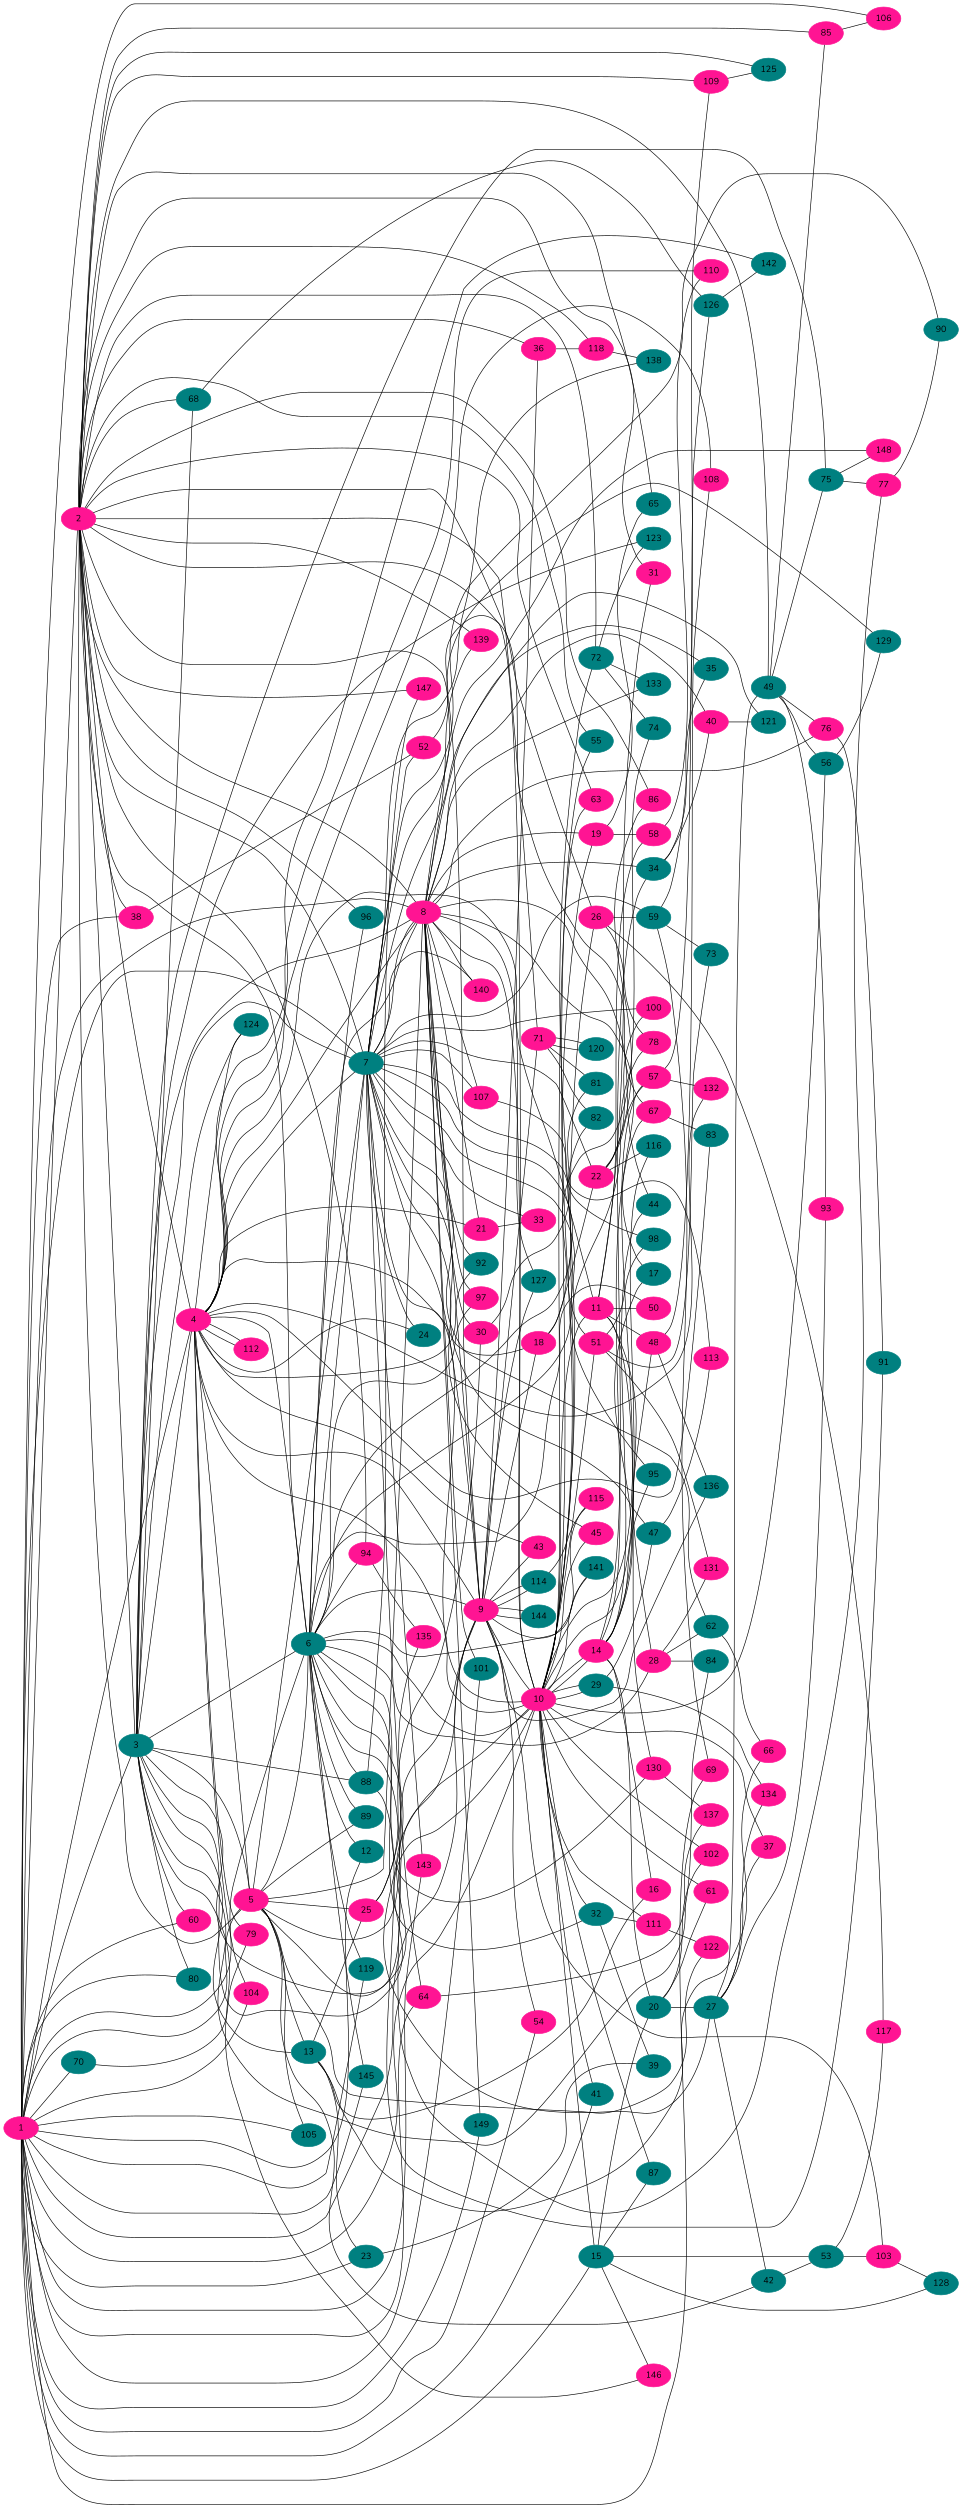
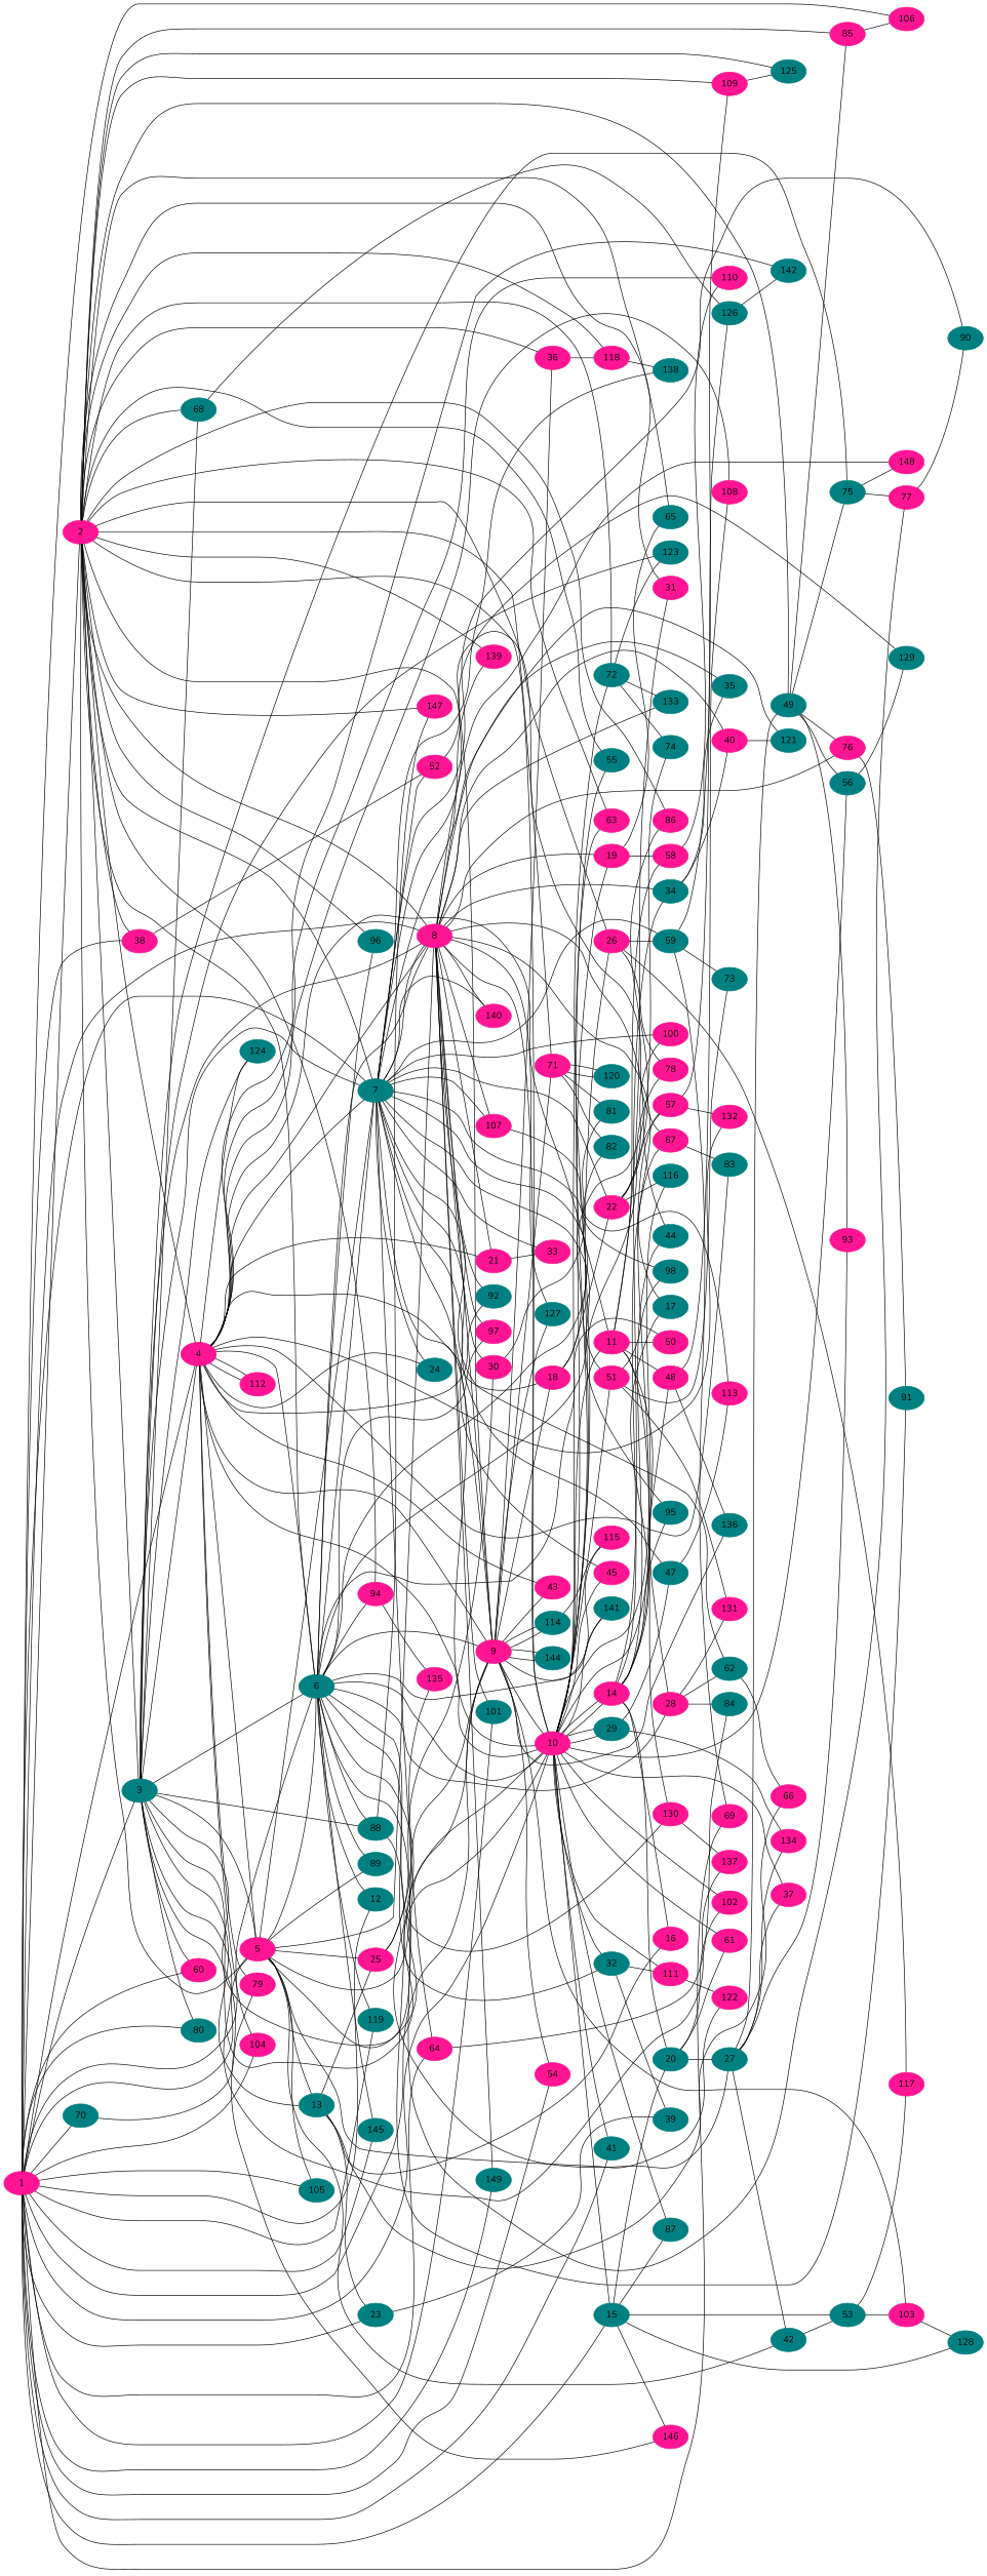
  graph {
    fontname=Nunito
    rankdir=LR
    node [color=deeppink fontname=Nunito style=filled]
    edge [fontname=Nunito]
    1
    2
    3 [color=teal]
    4
    5
    6 [color=teal]
    7 [color=teal]
    8
    9
    10
    12 [color=teal]
    15 [color=teal]
    23 [color=teal]
    38
    41 [color=teal]
    54
    60
    64
    69
    70 [color=teal]
    80 [color=teal]
    101 [color=teal]
    104
    105 [color=teal]
    106
    119 [color=teal]
-   143
    145 [color=teal]
    149 [color=teal]
    26
    31
    36
    49 [color=teal]
    55 [color=teal]
    63
    65 [color=teal]
    68 [color=teal]
    71
    72 [color=teal]
    85
    86
    94
    96 [color=teal]
    109
    118
    125 [color=teal]
    139
    147
    13 [color=teal]
    75 [color=teal]
    88 [color=teal]
    123 [color=teal]
    124 [color=teal]
    137
    146
    11
    18
    21
    24 [color=teal]
    43
    79
    83 [color=teal]
    92 [color=teal]
    108
    110
    112
    132
    142 [color=teal]
    25
    42 [color=teal]
    89 [color=teal]
    122
    27 [color=teal]
    28
    32 [color=teal]
    50
    77
    78
    82 [color=teal]
    97
    115
    130
    22
    33
    35 [color=teal]
    45
    47 [color=teal]
    51
    52
    59 [color=teal]
    62 [color=teal]
    90 [color=teal]
    95 [color=teal]
    98 [color=teal]
    100
    107
    129 [color=teal]
    138 [color=teal]
    140
    17 [color=teal]
    19
    30
    34 [color=teal]
    40
    44 [color=teal]
    76
    121 [color=teal]
    127 [color=teal]
    133 [color=teal]
    148
    103
    114 [color=teal]
    136 [color=teal]
    141 [color=teal]
    144 [color=teal]
    14
    29 [color=teal]
    37
    56 [color=teal]
    57
    61
    87 [color=teal]
    102
    111
    116 [color=teal]
    20 [color=teal]
    53 [color=teal]
    128 [color=teal]
    39 [color=teal]
    84 [color=teal]
    117
    93
    126 [color=teal]
    81 [color=teal]
    120 [color=teal]
    74 [color=teal]
    135
    16
    66
    91 [color=teal]
    48
    58
    134
    131
    113
    73 [color=teal]
    67
    1 -- 2
    1 -- 3
    1 -- 4
    1 -- 5
    1 -- 6
    1 -- 7
    1 -- 8
    1 -- 9
    1 -- 10
    1 -- 12
    1 -- 15
    1 -- 23
    1 -- 38
    1 -- 41
    1 -- 54
    1 -- 60
    1 -- 64
    1 -- 69
    1 -- 70
    1 -- 80
    1 -- 101
    1 -- 104
    1 -- 105
    1 -- 106
    1 -- 119
-   1 -- 143
    1 -- 145
    1 -- 149
    2 -- 3
    2 -- 4
    2 -- 5
    2 -- 6
    2 -- 7
    2 -- 8
    2 -- 9
    2 -- 10
    2 -- 38
    2 -- 26
    2 -- 31
    2 -- 36
    2 -- 49
    2 -- 55
    2 -- 63
    2 -- 65
    2 -- 68
    2 -- 71
    2 -- 72
    2 -- 85
    2 -- 86
    2 -- 94
    2 -- 96
    2 -- 109
    2 -- 118
    2 -- 125
    2 -- 139
    2 -- 147
    3 -- 4
    3 -- 5
    3 -- 6
    3 -- 7
    3 -- 8
    3 -- 9
    3 -- 10
    3 -- 60
    3 -- 80
    3 -- 68
    3 -- 13
    3 -- 75
    3 -- 88
    3 -- 123
    3 -- 124
    3 -- 137
    3 -- 146
    4 -- 5
    4 -- 6
    4 -- 7
    4 -- 8
    4 -- 9
    4 -- 10
    4 -- 104
    4 -- 124
    4 -- 11
    4 -- 18
    4 -- 21
    4 -- 24
    4 -- 43
    4 -- 79
    4 -- 83
    4 -- 92
    4 -- 108
    4 -- 110
    4 -- 112
    4 -- 112
    4 -- 132
    4 -- 142
    5 -- 6
    5 -- 7
    5 -- 8
    5 -- 9
    5 -- 10
    5 -- 105
    5 -- 13
    5 -- 25
    5 -- 42
    5 -- 89
    5 -- 122
    6 -- 7
    6 -- 8
    6 -- 9
    6 -- 10
    6 -- 12
    6 -- 119
    6 -- 145
    6 -- 94
    6 -- 96
    6 -- 88
    6 -- 89
    6 -- 27
    6 -- 28
    6 -- 32
    6 -- 50
    6 -- 77
    6 -- 78
    6 -- 82
    6 -- 97
    6 -- 115
    6 -- 130
    7 -- 8
    7 -- 9
    7 -- 10
    7 -- 64
-   7 -- 143
    7 -- 24
    7 -- 22
    7 -- 33
    7 -- 35
    7 -- 45
    7 -- 47
    7 -- 51
    7 -- 52
    7 -- 59
    7 -- 62
    7 -- 90
    7 -- 95
    7 -- 98
    7 -- 100
    7 -- 107
    7 -- 129
    7 -- 138
    7 -- 140
    8 -- 9
    8 -- 10
    8 -- 101
    8 -- 149
    8 -- 139
    8 -- 21
    8 -- 92
    8 -- 97
    8 -- 107
    8 -- 140
    8 -- 17
    8 -- 19
    8 -- 30
    8 -- 34
    8 -- 40
    8 -- 44
    8 -- 76
    8 -- 121
    8 -- 127
    8 -- 133
    8 -- 148
    9 -- 10
    9 -- 54
    9 -- 36
    9 -- 71
    9 -- 18
    9 -- 43
    9 -- 127
    9 -- 103
    9 -- 114
    9 -- 114
    9 -- 136
    9 -- 141
    9 -- 144
    9 -- 144
    10 -- 15
    10 -- 41
    10 -- 26
    10 -- 55
    10 -- 63
    10 -- 72
    10 -- 11
    10 -- 32
    10 -- 45
    10 -- 51
    10 -- 19
    10 -- 141
    10 -- 14
    10 -- 14
    10 -- 29
    10 -- 29
    10 -- 37
    10 -- 56
    10 -- 57
    10 -- 61
    10 -- 87
    10 -- 102
    10 -- 111
    10 -- 116
    15 -- 146
    15 -- 87
    15 -- 20
    15 -- 53
    15 -- 128
    23 -- 39
    38 -- 52
    64 -- 84
    70 -- 79
    26 -- 78
    26 -- 59
    26 -- 117
    36 -- 118
    49 -- 85
    49 -- 75
    49 -- 76
    49 -- 56
    49 -- 93
    68 -- 126
    71 -- 82
    71 -- 81
    71 -- 120
    71 -- 120
    72 -- 123
    72 -- 133
    72 -- 74
    85 -- 106
    94 -- 135
    109 -- 125
    118 -- 138
    13 -- 23
    13 -- 25
    13 -- 16
    13 -- 66
    75 -- 77
    75 -- 148
    88 -- 147
    88 -- 91
    11 -- 31
    11 -- 28
    11 -- 50
    11 -- 130
    11 -- 48
    11 -- 58
    18 -- 22
    18 -- 74
    21 -- 33
    25 -- 30
    25 -- 135
    42 -- 53
    27 -- 49
    27 -- 42
    27 -- 37
    27 -- 93
    27 -- 134
    28 -- 62
    28 -- 84
    28 -- 131
    32 -- 111
    32 -- 39
    77 -- 90
    130 -- 137
    22 -- 86
    22 -- 100
    22 -- 57
    22 -- 116
    47 -- 113
    51 -- 98
    51 -- 131
    51 -- 73
    52 -- 67
    59 -- 69
    59 -- 109
    59 -- 73
    62 -- 66
    107 -- 113
    19 -- 65
    19 -- 58
    30 -- 81
    34 -- 35
    34 -- 40
    40 -- 121
    76 -- 91
    103 -- 128
    114 -- 115
    14 -- 95
    14 -- 17
    14 -- 34
    14 -- 44
    14 -- 20
    14 -- 16
    14 -- 48
    14 -- 67
    29 -- 47
    29 -- 134
    56 -- 129
    57 -- 132
    57 -- 126
    111 -- 122
    20 -- 27
    20 -- 61
    20 -- 102
    53 -- 103
    53 -- 117
    126 -- 142
    48 -- 108
    48 -- 136
    58 -- 110
    67 -- 83
  }
